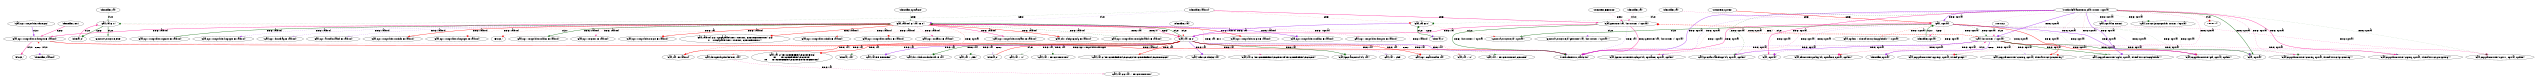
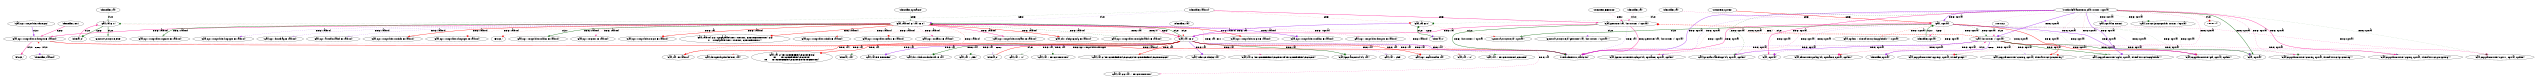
  digraph {
    edge [arrowhead=box color=red style=bold]
    n1 [label="(Call,np->rxopt.bits.odstopts = valbool)"]
    n2 [label="(MethodReturn,static int)"]
    n3 [label="(Block,)"]
    n4 [label="(Identifier,valbool)"]
    n5 [label="(Call,valbool = (val != 0))"]
    n6 [label="(Call,val != 0)"]
    n7 [label="(Call,sk->sk_ipv6only = valbool)"]
    n8 [label="(Call,np->rxopt.bits.rxorigdstaddr = valbool)"]
    n9 [label="(Call,np->rxopt.bits.srcrt = valbool)"]
    n10 [label="(Call,np->rxopt.bits.rxohlim = valbool)"]
    n11 [label="(Call,np->rxopt.bits.dstopts = valbool)"]
    n12 [label="(Call,np->rxopt.bits.rxpmtu = valbool)"]
    n13 [label="(Call,np->dontfrag = valbool)"]
    n14 [label="(Call,np->autoflowlabel = valbool)"]
    n15 [label="(Call,np->rxopt.bits.rxoinfo = valbool)"]
    n16 [label="(Call,np->rxopt.bits.hopopts = valbool)"]
    n17 [label="(Call,np->rxopt.bits.ohopopts = valbool)"]
    n18 [label="(Call,val != valbool)"]
    n19 [label="(Block,)"]
    n20 [label="(Call,np->rxopt.bits.rxhlim = valbool)"]
    n21 [label="(Call,np->recverr = valbool)"]
    n22 [label="(Call,valbool && !ns_capable(net->user_ns, CAP_NET_ADMIN) &&\n\t\t    !ns_capable(net->user_ns, CAP_NET_RAW))"]
    n23 [label="(Call,np->rxopt.bits.rxflow = valbool)"]
    n24 [label="(Call,np->sndflow = valbool)"]
    n25 [label="(Call,np->rxopt.bits.rxtclass = valbool)"]
    n26 [label="(Call,np->rxopt.bits.osrcrt = valbool)"]
    n27 [label="(Call,np->rxopt.bits.rxinfo = valbool)"]
    n28 [label="(Literal,0)"]
    n29 [label="(Call,val < -1)"]
    n30 [label="(Call,val < IPV6_MIN_MTU)"]
    n31 [label="(Call,val & (IPV6_PREFER_SRC_CGA|IPV6_PREFER_SRC_NONCGA))"]
    n32 [label="(Call,(__force __be32)val)"]
    n33 [label="(Call,val & (IPV6_PREFER_SRC_HOME|IPV6_PREFER_SRC_COA))"]
    n34 [label="(Call,ip6_ra_control(sk, val))"]
    n35 [label="(Call,val > 255)"]
    n36 [label="(Call,np->mcast_oif = val)"]
    n37 [label="(Call,val < 0)"]
    n38 [label="(Call,val < IPV6_PMTUDISC_DONT)"]
    n39 [label="(Call,val && val < IPV6_MIN_MTU)"]
    n40 [label="(Call,val & (IPV6_PREFER_SRC_PUBLIC|\n\t\t\t       IPV6_PREFER_SRC_TMP|\n\t\t\t       IPV6_PREFER_SRC_PUBTMP_DEFAULT))"]
    n41 [label="(Literal,!val)"]
    n42 [label="(Call,val == PF_INET)"]
    n43 [label="(Call,sk->sk_bound_dev_if != val)"]
    n44 [label="(Call,dev_get_by_index(net, val))"]
    n45 [label="(Call,val > 255)"]
    n46 [label="(Call,get_user(val, (int __user *) optval))"]
    n47 [label="(Call,(int __user *) optval)"]
    n48 [label="(ControlStructure,if (get_user(val, (int __user *) optval)))"]
    n49 [label="(Call,ip6_mroute_setsockopt(sk, optname, optval, optlen))"]
    n50 [label="(Call,!optval)"]
    n51 [label="(Call,!optval)"]
    n52 [label="(Call,copy_from_user(gsf, optval, optlen))"]
    n53 [label="(Identifier,optval)"]
    n54 [label="(Call,xfrm_user_policy(sk, optname, optval, optlen))"]
    n55 [label="(Call,copy_from_user(&greqs, optval, sizeof(greqs)))"]
    n56 [label="(Call,copy_from_user(&mreq, optval, sizeof(struct ipv6_mreq)))"]
    n57 [label="(Call,copy_from_user(&pkt, optval, sizeof(struct in6_pktinfo)))"]
    n58 [label="(Call,copy_from_user(opt+1, optval, optlen))"]
    n59 [label="(Call,copy_from_user(&mreq, optval, sizeof(struct ipv6_mreq)))"]
    n60 [label="(Call,copy_from_user(&greq, optval, sizeof(struct group_req)))"]
    n61 [label="(Call,ipv6_flowlabel_opt(sk, optval, optlen))"]
    n62 [label="(Call,!optval)"]
    n63 [label="(Call,optlen < sizeof(struct in6_pktinfo) || !optval)"]
    n64 [label="(ControlStructure,if (!optval))"]
    n65 [label="(Identifier,optval)"]
    n66 [label="(MethodParameterIn,char __user *optval)"]
    n67 [label="(Call,optval = NULL)"]
    n68 [label="(Call,(struct ipv6_opt_hdr __user *)optval)"]
    1000114
    n70 [label="(Call,val = 0)"]
    n71 [label="(Literal,0)"]
    n72 [label="(ControlStructure,else)"]
    n73 [label="(Call,val = 0)"]
    n74 [label="(Literal,0)"]
    n75 [label="(Identifier,EFAULT)"]
    n76 [label="(Identifier,val)"]
    n77 [label="(Identifier,val)"]
    n78 [label="(Identifier,optlen)"]
    n79 [label="(Identifier,valbool)"]
    n80 [label="(Identifier,val)"]
    n81 [label="(Call,np->rxopt.bits.odstopts)"]
    n82 [label="(Identifier,optname)"]
    n83 [label="(Identifier,retv)"]
    n84 [label="(Identifier,val)"]
    1000161
    n1 -> n2 [arrowhead=onormal color=deeppink label="DDG: np->rxopt.bits.odstopts" style=dotted]
    n1 -> n2 [arrowhead=normal label="DDG: valbool"]
    n1 -> n3 [arrowhead=normal color=deeppink label="AST: "]
    n1 -> n4 [color=purple label="CFG: " style=dotted]
    n4 -> n1 [arrowhead=normal label="AST: " style=dotted]
    n5 -> n1 [arrowhead=onormal color=deeppink label="DDG: valbool"]
    n5 -> n2 [arrowhead=onormal label="DDG: val != 0" style=dashed]
    n5 -> n2 [arrowhead=onormal color=deeppink label="DDG: valbool" style=dotted]
    n5 -> n6 [color=deeppink label="CFG: "]
    n5 -> n7 [arrowhead=normal label="DDG: valbool"]
    n5 -> n8 [arrowhead=onormal color=darkgreen label="DDG: valbool" style=dashed]
    n5 -> n9 [arrowhead=normal label="DDG: valbool"]
    n5 -> n10 [color=purple label="DDG: valbool"]
    n5 -> n11 [arrowhead=onormal color=deeppink label="DDG: !optval" style=dashed]
-   n12 -> n5 [arrowhead=onormal color=darkgreen label="DDG: valbool"]
+   n5 -> n12 [arrowhead=onormal color=darkgreen label="DDG: valbool"]
    n5 -> n13 [arrowhead=onormal color=purple label="DDG: valbool" style=dashed]
    n5 -> n14 [arrowhead=onormal color=purple label="DDG: valbool" style=dashed]
    n5 -> n15 [arrowhead=normal label="DDG: valbool"]
    n5 -> n16 [arrowhead=normal color=purple label="DDG: valbool" style=dashed]
    n5 -> n17 [label="DDG: valbool" style=dotted]
-   n5 -> n18 [arrowhead=onormal label="DDG: optval" style=dashed]
+   n5 -> n18 [arrowhead=onormal label="DDG: valbool" style=dashed]
    n5 -> n19 [label="AST: " style=dotted]
    n5 -> n20 [arrowhead=normal color=darkgreen label="DDG: valbool"]
    n5 -> n21 [arrowhead=normal color=deeppink label="DDG: valbool" style=dashed]
    n5 -> n22 [label="DDG: valbool"]
    n5 -> n23 [label="DDG: valbool" style=dotted]
    n5 -> n24 [arrowhead=normal color=deeppink label="DDG: valbool" style=dashed]
    n5 -> n25 [arrowhead=onormal color=deeppink label="DDG: valbool"]
    n5 -> n26 [label="DDG: valbool"]
    n5 -> n27 [arrowhead=normal label="DDG: valbool" style=dotted]
    n6 -> n2 [color=purple label="DDG: val"]
    n6 -> n5 [arrowhead=normal color=darkgreen label="AST: "]
    n6 -> n5 [label="DDG: val" style=dotted]
    n6 -> n5 [color=darkgreen label="DDG: 0" style=dotted]
    n6 -> n18 [arrowhead=normal label="DDG: val"]
    n6 -> n28 [arrowhead=onormal color=purple label="CFG: " style=dotted]
    n6 -> n29 [arrowhead=onormal color=darkgreen label="DDG: val" style=dotted]
    n6 -> n30 [color=darkgreen label="DDG: val" style=dashed]
    n6 -> n31 [arrowhead=normal label="DDG: val"]
    n6 -> n32 [color=purple label="DDG: val"]
    n6 -> n33 [arrowhead=normal color=deeppink label="DDG: val" style=dotted]
    n6 -> n34 [color=darkgreen label="DDG: val"]
    n6 -> n35 [arrowhead=onormal color=purple label="DDG: val" style=dashed]
    n6 -> n36 [label="DDG: val"]
-   n6 -> n37 [arrowhead=onormal label="CFG: " style=dotted]
+   n6 -> n37 [arrowhead=onormal label="DDG: val" style=dotted]
    n6 -> n38 [arrowhead=normal color=darkgreen label="DDG: val" style=dotted]
-   n44 -> n39 [arrowhead=onormal color=deeppink label="DDG: val" style=dashed]
+   n6 -> n39 [arrowhead=onormal color=deeppink label="DDG: val" style=dashed]
    n6 -> n40 [label="DDG: val"]
    n6 -> n41 [arrowhead=normal color=darkgreen label="DDG: val" style=dotted]
    n6 -> n42 [color=purple label="DDG: val"]
    n6 -> n43 [color=darkgreen label="DDG: val"]
    n6 -> n44 [arrowhead=onormal label="DDG: val" style=dotted]
    n6 -> n45 [color=darkgreen label="DDG: val" style=dotted]
    n28 -> n6 [arrowhead=onormal label="AST: "]
    n46 -> n2 [arrowhead=onormal color=purple label="DDG: val" style=dashed]
    n46 -> n2 [color=darkgreen label="DDG: (int __user *) optval"]
    n46 -> n2 [arrowhead=normal color=deeppink label="DDG: get_user(val, (int __user *) optval)"]
    n46 -> n6 [arrowhead=onormal color=deeppink label="DDG: val"]
    n46 -> n47 [arrowhead=onormal label="CFG: " style=dotted]
    n46 -> n48 [arrowhead=normal color=purple label="AST: " style=dotted]
    n47 -> n2 [arrowhead=onormal color=purple label="DDG: optval" style=dashed]
    n47 -> n46 [label="AST: " style=dashed]
    n47 -> n46 [label="DDG: optval" style=dashed]
    n47 -> n49 [arrowhead=onormal label="DDG: optval" style=dotted]
    n47 -> n50 [color=deeppink label="DDG: optval" style=dotted]
    n47 -> n51 [color=darkgreen label="DDG: optval"]
    n47 -> n52 [label="DDG: optval"]
    n47 -> n53 [color=purple label="CFG: "]
    n47 -> n54 [color=deeppink label="DDG: optval" style=dotted]
    n47 -> n55 [arrowhead=normal color=darkgreen label="DDG: optval" style=dotted]
    n47 -> n56 [arrowhead=onormal color=purple label="DDG: optval" style=dotted]
    n47 -> n57 [arrowhead=onormal color=darkgreen label="DDG: optval"]
    n47 -> n58 [color=deeppink label="DDG: optval" style=dashed]
    n47 -> n59 [arrowhead=onormal color=deeppink label="DDG: optval" style=dotted]
    n47 -> n60 [arrowhead=normal color=purple label="DDG: optval" style=dotted]
    n47 -> n61 [arrowhead=normal color=purple label="DDG: optval"]
    n53 -> n47 [arrowhead=normal color=deeppink label="AST: " style=dashed]
    n62 -> n2 [arrowhead=onormal label="DDG: !optval" style=dotted]
    n62 -> n2 [color=deeppink label="DDG: optval"]
    n62 -> n47 [arrowhead=normal color=darkgreen label="DDG: optval" style=dashed]
    n62 -> n49 [arrowhead=onormal color=deeppink label="DDG: optval" style=dotted]
    n62 -> n50 [color=purple label="DDG: optval" style=dashed]
    n62 -> n51 [color=purple label="DDG: optval" style=dotted]
    n62 -> n52 [arrowhead=normal color=purple label="DDG: optval"]
    n62 -> n54 [arrowhead=normal label="DDG: optval" style=dotted]
    n62 -> n55 [label="DDG: optval" style=dotted]
    n62 -> n56 [arrowhead=normal label="DDG: optval"]
    n62 -> n57 [arrowhead=onormal color=darkgreen label="DDG: optval" style=dotted]
    n62 -> n58 [color=deeppink label="DDG: optval" style=dashed]
    n62 -> n59 [color=darkgreen label="DDG: optval" style=dotted]
    n62 -> n60 [arrowhead=onormal color=darkgreen label="DDG: optval" style=dotted]
    n62 -> n61 [arrowhead=onormal color=deeppink label="DDG: optval" style=dashed]
    n62 -> n63 [arrowhead=onormal label="DDG: !optval" style=dashed]
    n62 -> n64 [arrowhead=onormal color=darkgreen label="AST: "]
    n62 -> n65 [arrowhead=normal color=deeppink label="CFG: " style=dashed]
    n65 -> n62 [color=darkgreen label="AST: "]
    n66 -> n2 [arrowhead=normal color=purple label="DDG: optval"]
    n66 -> n47 [color=purple label="DDG: optval"]
    n66 -> n49 [arrowhead=normal color=purple label="DDG: optval" style=dashed]
    n66 -> n50 [arrowhead=normal color=deeppink label="DDG: optval"]
    n66 -> n51 [arrowhead=normal color=darkgreen label="DDG: optval"]
    n66 -> n52 [arrowhead=onormal color=deeppink label="DDG: optval" style=dashed]
    n66 -> n54 [color=deeppink label="DDG: optval" style=dotted]
    n66 -> n55 [arrowhead=onormal color=deeppink label="DDG: optval" style=dotted]
    n66 -> n56 [label="DDG: optval" style=dotted]
    n66 -> n57 [color=purple label="DDG: optval"]
    n66 -> n58 [arrowhead=normal color=darkgreen label="DDG: optval" style=dotted]
    n66 -> n59 [arrowhead=normal color=deeppink label="DDG: optval" style=dashed]
    n66 -> n60 [arrowhead=normal color=deeppink label="DDG: optval"]
    n66 -> n61 [arrowhead=normal color=darkgreen label="DDG: optval" style=dashed]
    n66 -> n62 [arrowhead=normal color=purple label="DDG: optval"]
    n66 -> n67 [color=purple label="DDG: optval" style=dotted]
    n66 -> n68 [color=darkgreen label="DDG: optval" style=dotted]
    n66 -> 1000114 [label="AST: " style=dashed]
    n70 -> n6 [arrowhead=onormal label="DDG: val" style=dotted]
    n70 -> n71 [color=darkgreen label="CFG: "]
    n70 -> n72 [arrowhead=onormal color=darkgreen label="AST: "]
    n71 -> n70 [arrowhead=normal color=deeppink label="AST: "]
    n73 -> n6 [arrowhead=normal color=purple label="DDG: val"]
    n73 -> n64 [arrowhead=normal label="AST: " style=dotted]
    n73 -> n74 [color=purple label="CFG: " style=dashed]
    n74 -> n73 [color=darkgreen label="AST: "]
    n75 -> n46 [arrowhead=normal color=deeppink label="CFG: " style=dashed]
    n76 -> n62 [color=deeppink label="CFG: " style=dashed]
    n76 -> n73 [color=darkgreen label="AST: " style=dotted]
    n77 -> n6 [arrowhead=normal label="AST: " style=dotted]
    n78 -> n62 [arrowhead=onormal label="CFG: "]
    n79 -> n5 [color=purple label="AST: " style=dotted]
    n79 -> n46 [arrowhead=normal color=deeppink label="CFG: "]
    n79 -> n70 [color=darkgreen label="CFG: " style=dotted]
    n79 -> n73 [label="CFG: " style=dotted]
    n80 -> n46 [arrowhead=normal color=deeppink label="AST: " style=dashed]
    n81 -> n1 [arrowhead=normal color=purple label="AST: "]
    n82 -> n5 [arrowhead=onormal color=darkgreen label="CFG: " style=dashed]
    n83 -> n1 [arrowhead=onormal color=deeppink label="CFG: "]
    n84 -> n70 [arrowhead=onormal color=darkgreen label="AST: " style=dashed]
    1000161 -> n47 [arrowhead=normal color=deeppink label="AST: " style=dotted]
  }
